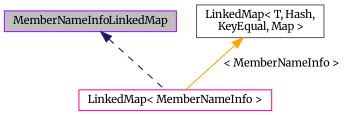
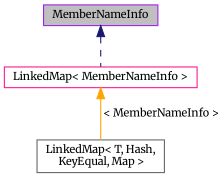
  digraph {
    fontname=Merriweather
    node [fillcolor=white fontname=Merriweather fontsize=10 shape=record style=filled]
    edge [dir=back fontname=Merriweather fontsize=10 labelfontname=Helvetica labelfontsize=10]
-   n1 [color=purple fillcolor=grey75 fontcolor=black height=0.2 label=MemberNameInfoLinkedMap width=0.4]
+   n1 [color=purple fillcolor=grey75 fontcolor=black height=0.2 label=MemberNameInfo width=0.4]
    n2 [color=deeppink height=0.2 label="LinkedMap\< MemberNameInfo \>" width=0.4]
    n3 [color=gray40 height=0.2 label="LinkedMap\< T, Hash,\l KeyEqual, Map \>" width=0.4]
    n1 -> n2 [color=midnightblue style=dashed]
-   n3 -> n2 [color=orange label=" \< MemberNameInfo \>" style=solid]
+   n2 -> n3 [color=orange label=" \< MemberNameInfo \>" style=solid]
  }
